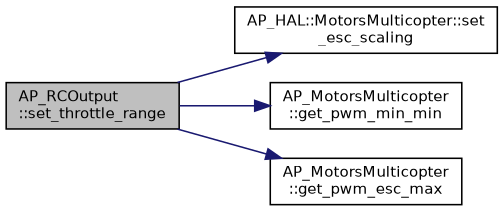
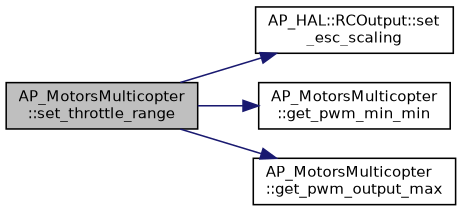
  digraph {
    rankdir=LR
    node [color=black fillcolor=white fontname=Helvetica fontsize=10 shape=record style=filled]
    edge [color=midnightblue fontname=Helvetica fontsize=10 labelfontname=Helvetica labelfontsize=10 style=solid]
-   n1 [fillcolor=grey75 fontcolor=black height=0.2 label="AP_RCOutput\l::set_throttle_range" width=0.4]
-   n2 [height=0.2 label="AP_HAL::MotorsMulticopter::set\l_esc_scaling" width=0.4]
+   n1 [fillcolor=grey75 fontcolor=black height=0.2 label="AP_MotorsMulticopter\l::set_throttle_range" width=0.4]
+   n2 [height=0.2 label="AP_HAL::RCOutput::set\l_esc_scaling" width=0.4]
    n3 [height=0.2 label="AP_MotorsMulticopter\l::get_pwm_min_min" width=0.4]
-   n4 [height=0.2 label="AP_MotorsMulticopter\l::get_pwm_esc_max" width=0.4]
+   n4 [height=0.2 label="AP_MotorsMulticopter\l::get_pwm_output_max" width=0.4]
    n1 -> n2
    n1 -> n3
    n1 -> n4
  }
